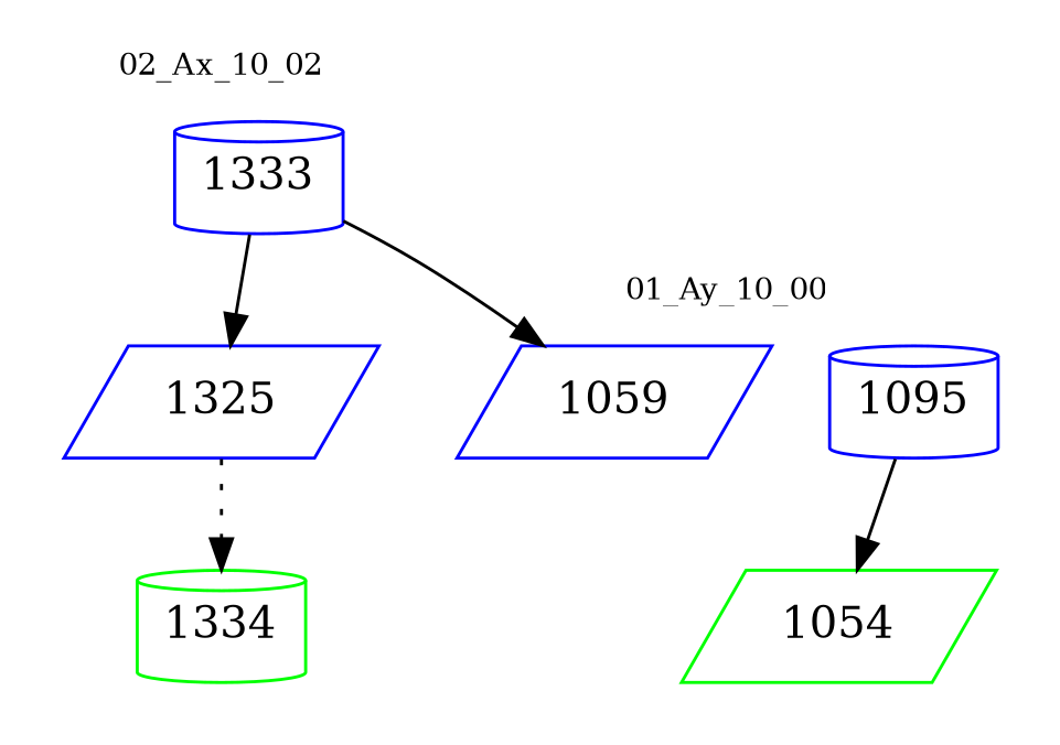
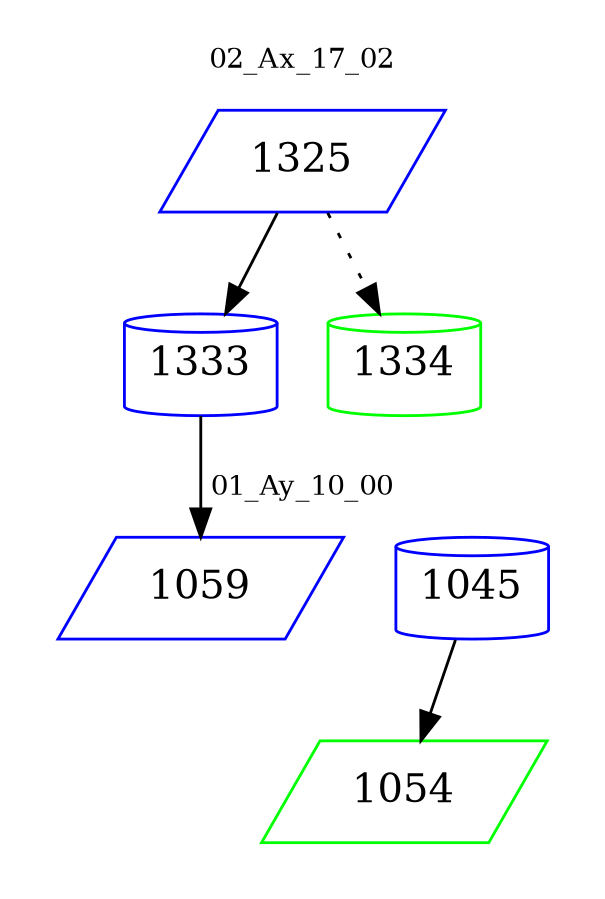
  digraph {
    node [color=blue shape=cylinder]
    edge [color=black style=solid]
-   n1 [label=1095]
+   n1 [label=1045]
    n2 [color=green label=1054 shape=parallelogram]
    n3 [label=1059 shape=parallelogram]
    n4 [label=1325 shape=parallelogram]
    n5 [label=1333]
    n6 [color=green label=1334]
    subgraph cluster_1 {
      color=white
      fontsize=10
      label="01_Ay_10_00"
      n1
      n2
      n3
    }
    subgraph cluster_2 {
      color=white
      fontsize=10
-     label="02_Ax_10_02"
+     label="02_Ax_17_02"
      n4
      n5
      n6
    }
    n1 -> n2
-   n5 -> n4
+   n4 -> n5
    n4 -> n6 [style=dotted]
    n5 -> n3
  }
